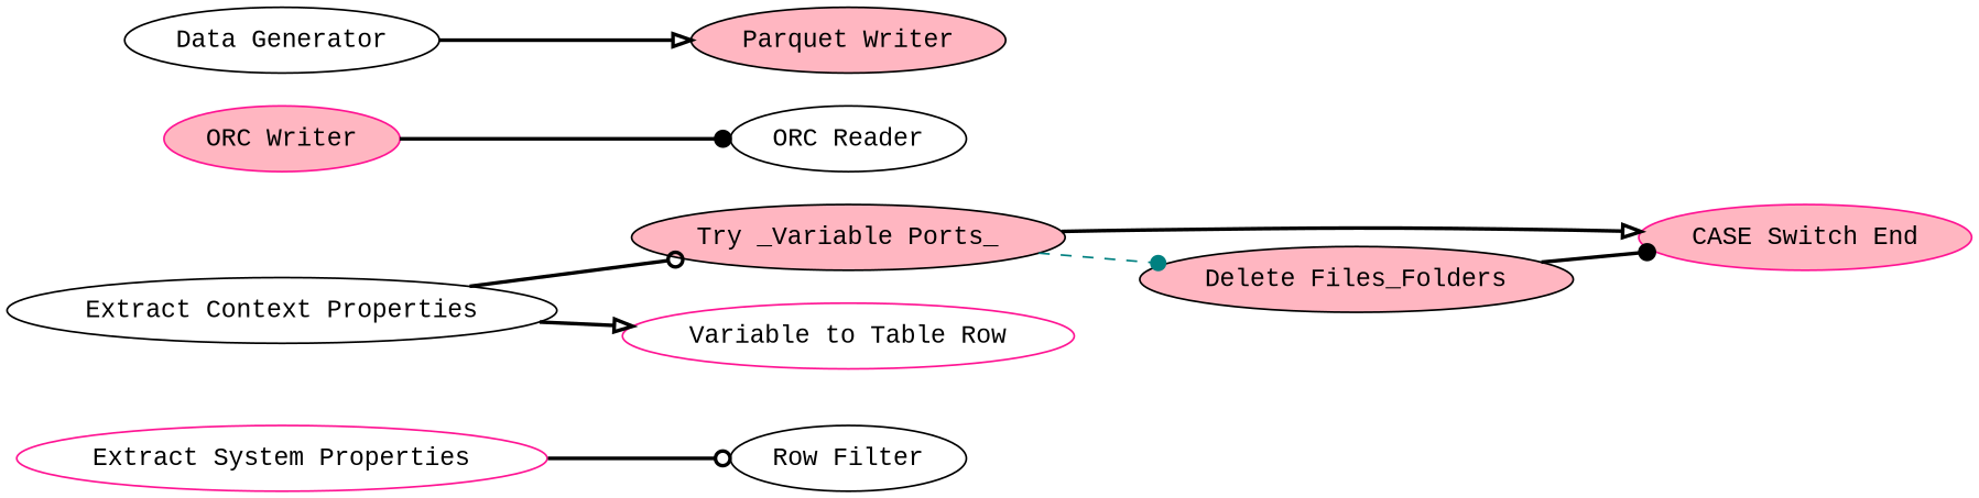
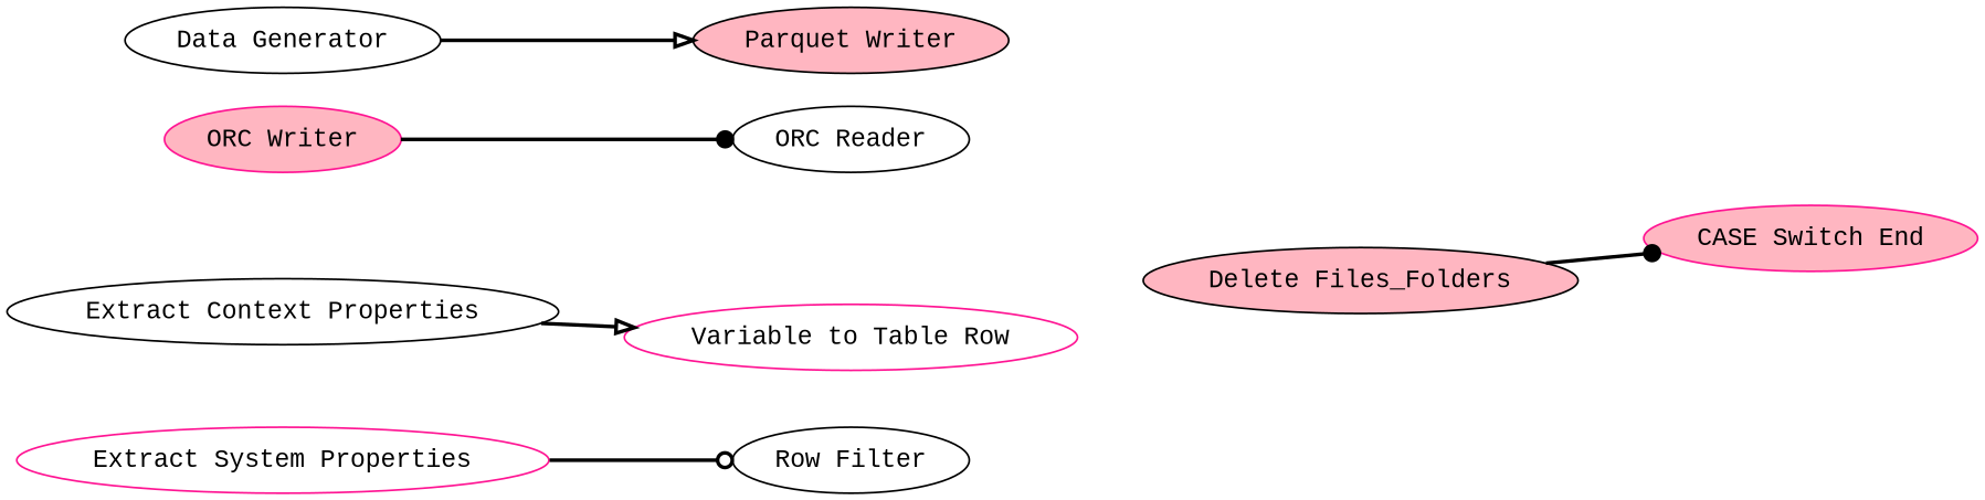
  digraph {
    fontname="Liberation Mono"
    rankdir=LR
    node [color=black fillcolor=white fontname="Liberation Mono" style=filled]
    edge [arrowhead=onormal color=black fontname="Liberation Mono" style=bold]
    n1 [color=deeppink label="Extract System Properties"]
    n2 [label="Row Filter"]
-   n3 [fillcolor=lightpink label="Try _Variable Ports_"]
    n4 [color=deeppink fillcolor=lightpink label="CASE Switch End"]
    n5 [fillcolor=lightpink label="Delete Files_Folders"]
    n6 [color=deeppink fillcolor=lightpink label="ORC Writer"]
    n7 [label="ORC Reader"]
    n8 [label="Extract Context Properties"]
    n9 [color=deeppink label="Variable to Table Row"]
    n10 [label="Data Generator"]
    n11 [fillcolor=lightpink label="Parquet Writer"]
    n1 -> n2 [arrowhead=odot]
-   n3 -> n4
-   n3 -> n5 [arrowhead=dot color=teal style=dashed]
    n5 -> n4 [arrowhead=dot]
    n6 -> n7 [arrowhead=dot]
-   n8 -> n3 [arrowhead=odot]
    n8 -> n9
    n10 -> n11
  }
